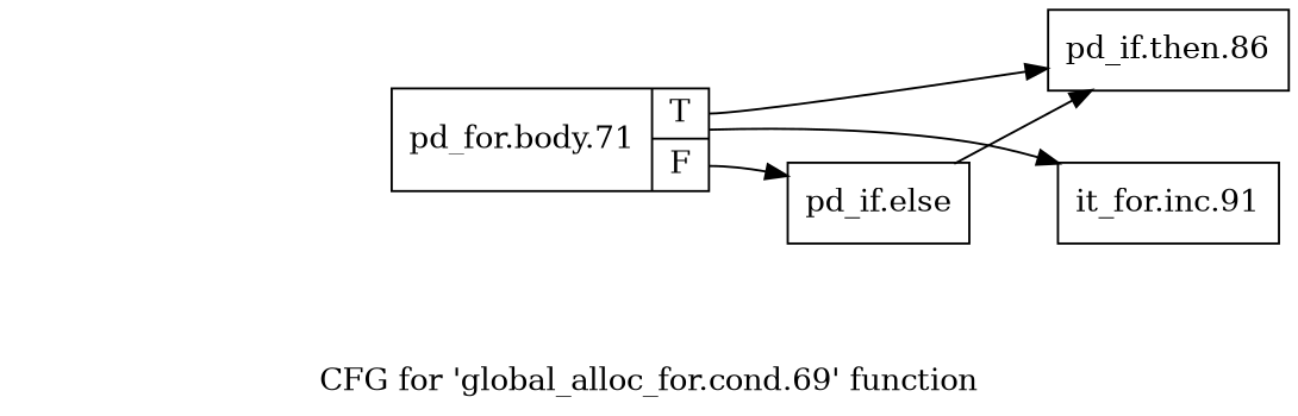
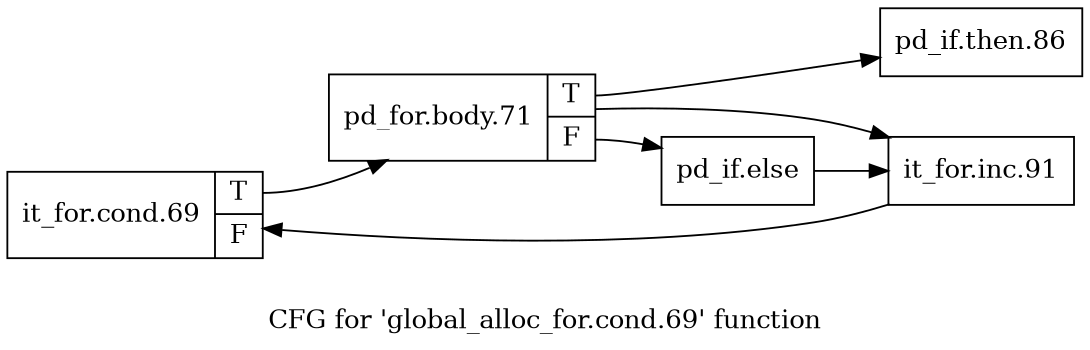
  digraph {
    label="CFG for 'global_alloc_for.cond.69' function"
    rankdir=LR
    node [shape=record]
+   n1 [label="{it_for.cond.69|{<s0>T|<s1>F}}"]
    n2 [label="{pd_for.body.71|{<s0>T|<s1>F}}"]
    n3 [label="{pd_if.then.86}"]
    n4 [label="{pd_if.else}"]
    n5 [label="{it_for.inc.91}"]
+   n1 -> n2 [tailport=s0]
    n2 -> n3 [tailport=s0]
    n2 -> n4 [tailport=s1]
    n2 -> n5
-   n4 -> n3
+   n4 -> n5
+   n5 -> n1
  }
